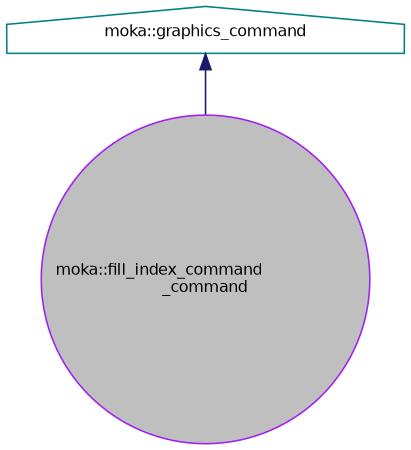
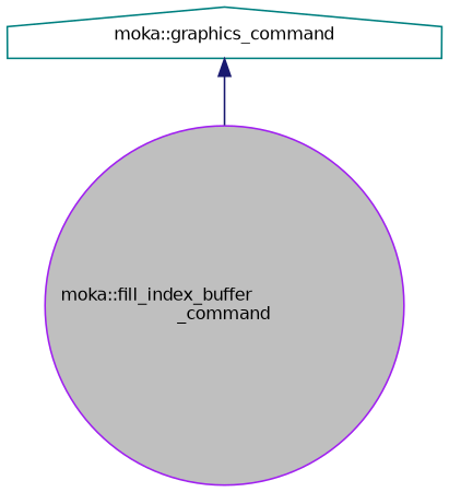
  digraph {
    node [fontname=Helvetica fontsize=10 style=filled]
-   n1 [color=purple fillcolor=grey75 fontcolor=black height=0.2 label="moka::fill_index_command\l_command" shape=circle width=0.4]
+   n1 [color=purple fillcolor=grey75 fontcolor=black height=0.2 label="moka::fill_index_buffer\l_command" shape=circle width=0.4]
    n2 [color=teal fillcolor=white height=0.2 label="moka::graphics_command" shape=house width=0.4]
    n2 -> n1 [color=midnightblue dir=back fontname=Helvetica fontsize=10 labelfontname=Helvetica labelfontsize=10 style=solid]
  }
